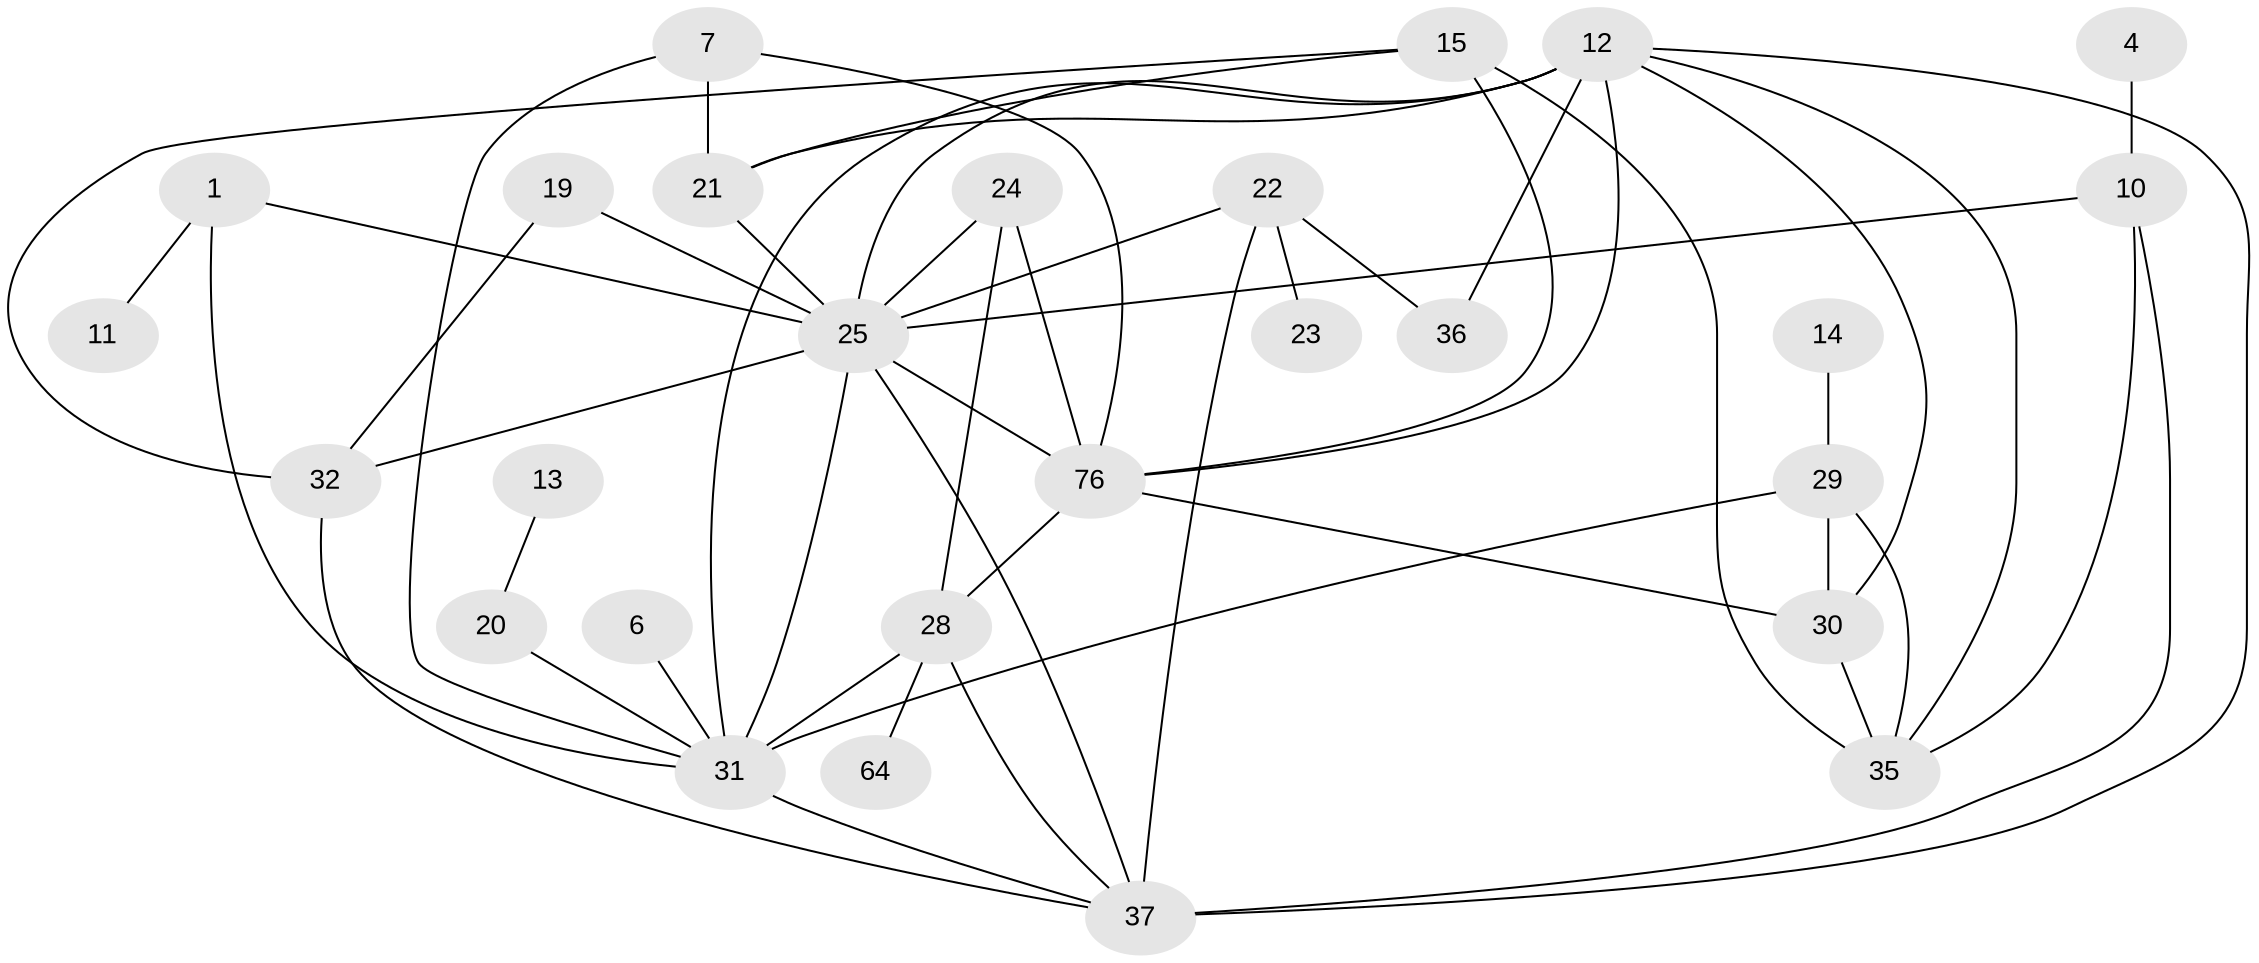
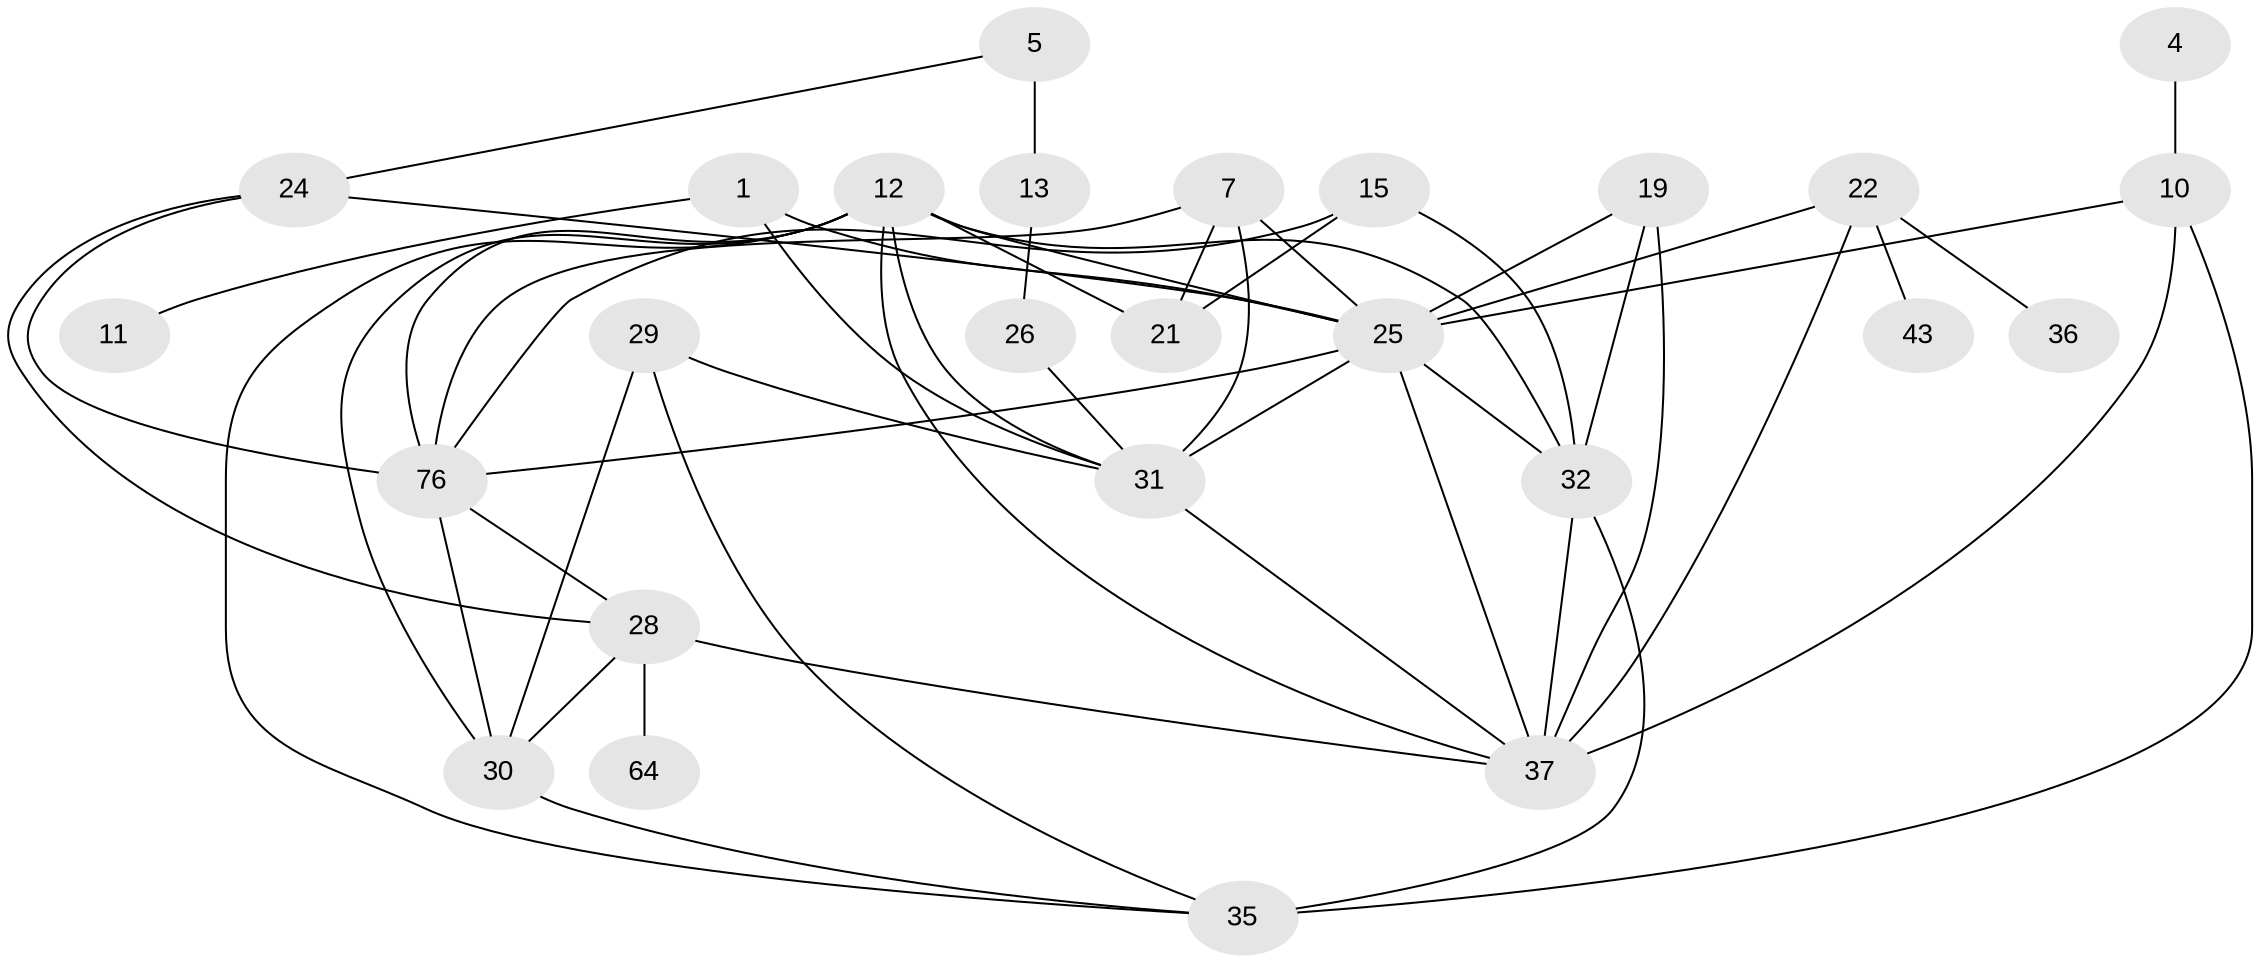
  graph {
    fontname="Liberation Sans"
    node [color=gray90 fontname="Liberation Sans" style=filled]
    edge [fontname="Liberation Sans" weight=1.0]
    1
    11
    25
    31
    n5 [label=76]
    37
    32
    4
    10
    35
+   5
    13
    24
-   20
+   20 [label=26]
    28
-   6
    7
    21
    30
    12
-   14
    29
    15
    19
    22
-   23
+   23 [label=43]
    36
    n28 [label=64]
    1 -- 11
    1 -- 25
    1 -- 31
    25 -- 31 [weight=2.0]
    25 -- n5
    25 -- 37
    25 -- 32
    31 -- 37
    n5 -- 28
    n5 -- 30
    32 -- 37
    4 -- 10
    10 -- 25
    10 -- 37 [weight=2.0]
    10 -- 35
+   5 -- 13 [weight=2.0]
+   5 -- 24
    13 -- 20
    24 -- 25
    24 -- n5
    24 -- 28
    20 -- 31
    28 -- 37
-   28 -- 31
+   28 -- 30
    28 -- n28
-   6 -- 31
    7 -- 31
    7 -- n5
    7 -- 21
-   21 -- 25 [weight=2.0]
+   7 -- 25 [weight=2.0]
    30 -- 35
    12 -- 25
    12 -- 31
    12 -- n5
    12 -- 37
-   12 -- 36
+   12 -- 32
    12 -- 35
    12 -- 21 [weight=2.0]
    12 -- 30
-   14 -- 29
    29 -- 31
    29 -- 35
    29 -- 30
    15 -- n5
    15 -- 32
-   15 -- 35 [weight=2.0]
+   32 -- 35 [weight=2.0]
    15 -- 21
    19 -- 25
+   19 -- 37
    19 -- 32
    22 -- 25
    22 -- 37
    22 -- 23
    22 -- 36
  }
